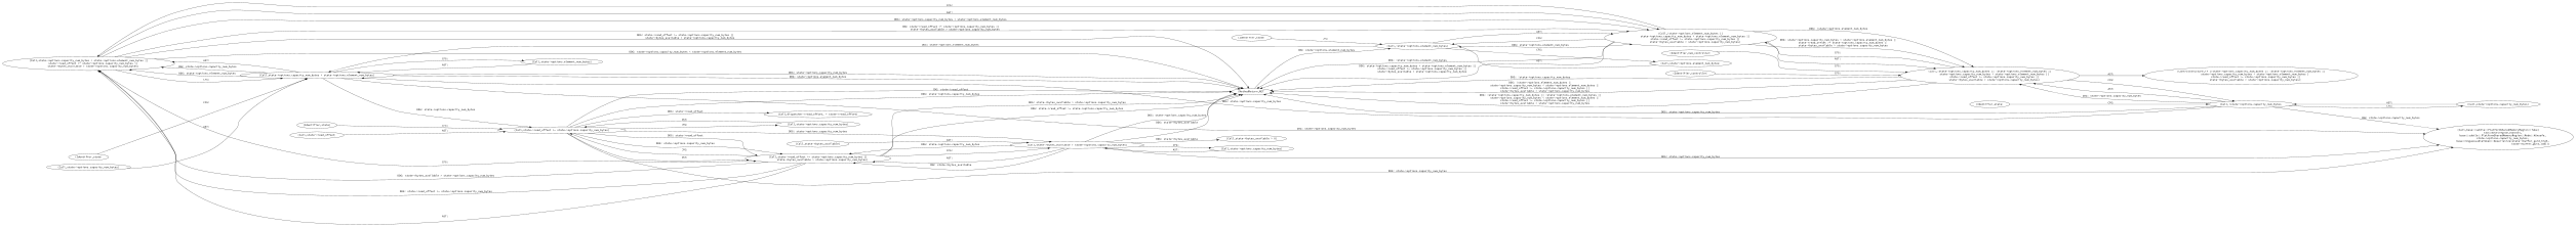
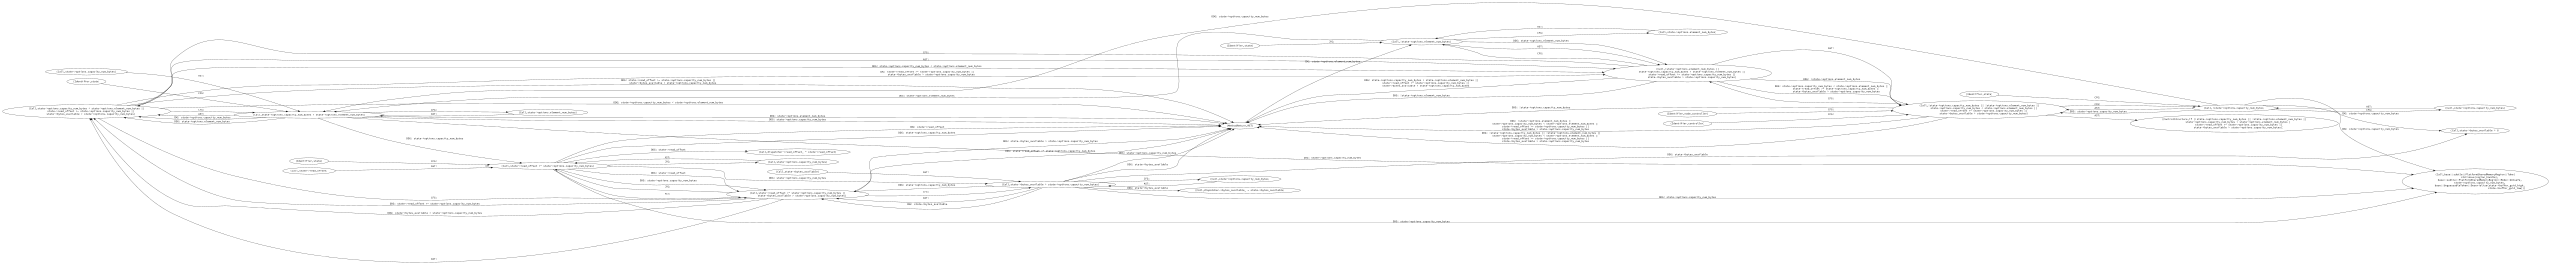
  digraph {
    fontname="Source Code Pro"
    rankdir=LR
    node [fontname="Source Code Pro"]
    edge [fontname="Source Code Pro"]
    n1 [label="(Call,state->options.capacity_num_bytes < state->options.element_num_bytes ||\n      state->read_offset >= state->options.capacity_num_bytes ||\n      state->bytes_available > state->options.capacity_num_bytes)"]
    n2 [label="(Call,state->options.capacity_num_bytes < state->options.element_num_bytes)"]
    n3 [label="(Call,state->read_offset >= state->options.capacity_num_bytes ||\n      state->bytes_available > state->options.capacity_num_bytes)"]
    n4 [label="(Call,!state->options.element_num_bytes ||\n      state->options.capacity_num_bytes < state->options.element_num_bytes ||\n      state->read_offset >= state->options.capacity_num_bytes ||\n      state->bytes_available > state->options.capacity_num_bytes)"]
    n5 [label="(MethodReturn,RET)"]
    n6 [label="(Call,state->read_offset >= state->options.capacity_num_bytes)"]
    n7 [label="(Call,state->options.element_num_bytes)"]
    n8 [label="(Call,base::subtle::PlatformSharedMemoryRegion::Take(\n      std::move(region_handle),\n      base::subtle::PlatformSharedMemoryRegion::Mode::kUnsafe,\n      state->options.capacity_num_bytes,\n      base::UnguessableToken::Deserialize(state->buffer_guid_high,\n                                          state->buffer_guid_low)))"]
    n9 [label="(Call,state->bytes_available > state->options.capacity_num_bytes)"]
    n10 [label="(Call,!state->options.capacity_num_bytes || !state->options.element_num_bytes ||\n      state->options.capacity_num_bytes < state->options.element_num_bytes ||\n      state->read_offset >= state->options.capacity_num_bytes ||\n      state->bytes_available > state->options.capacity_num_bytes)"]
    n11 [label="(Call,!state->options.element_num_bytes)"]
    n12 [label="(Call,state->options.capacity_num_bytes)"]
    n13 [label="(Call,dispatcher->read_offset_ = state->read_offset)"]
    n14 [label="(Call,!state->options.capacity_num_bytes)"]
    n15 [label="(Call,state->options.capacity_num_bytes)"]
    n16 [label="(ControlStructure,if (!state->options.capacity_num_bytes || !state->options.element_num_bytes ||\n      state->options.capacity_num_bytes < state->options.element_num_bytes ||\n      state->read_offset >= state->options.capacity_num_bytes ||\n      state->bytes_available > state->options.capacity_num_bytes))"]
    n17 [label="(Call,state->options.element_num_bytes)"]
    n18 [label="(Call,state->options.capacity_num_bytes)"]
    n19 [label="(Call,state->bytes_available > 0)"]
+   n20 [label="(Call,dispatcher->bytes_available_ = state->bytes_available)"]
    n21 [label="(Identifier,state)"]
    n22 [label="(Call,state->read_offset)"]
-   n23 [label="(Identifier,num_controller)"]
+   n23 [label="(Identifier,node_controller)"]
    n24 [label="(Call,state->options.capacity_num_bytes)"]
    n25 [label="(Identifier,controller)"]
    n26 [label="(Identifier,state)"]
    n27 [label="(Call,state->bytes_available)"]
    n28 [label="(Identifier,state)"]
    n29 [label="(Identifier,state)"]
    n1 -> n2 [label="CFG: "]
    n1 -> n3 [label="CFG: "]
    n1 -> n4 [label="AST: "]
    n1 -> n4 [label="DDG: state->options.capacity_num_bytes < state->options.element_num_bytes"]
    n1 -> n4 [label="DDG: state->read_offset >= state->options.capacity_num_bytes ||\n      state->bytes_available > state->options.capacity_num_bytes"]
    n1 -> n5 [label="DDG: state->read_offset >= state->options.capacity_num_bytes ||\n      state->bytes_available > state->options.capacity_num_bytes"]
    n1 -> n5 [label="DDG: state->options.capacity_num_bytes < state->options.element_num_bytes"]
    n2 -> n1 [label="AST: "]
    n2 -> n1 [label="DDG: state->options.capacity_num_bytes"]
    n2 -> n1 [label="DDG: state->options.element_num_bytes"]
    n2 -> n5 [label="DDG: state->options.element_num_bytes"]
    n2 -> n5 [label="DDG: state->options.capacity_num_bytes"]
    n2 -> n6 [label="DDG: state->options.capacity_num_bytes"]
    n2 -> n7 [label="CFG: "]
    n2 -> n8 [label="DDG: state->options.capacity_num_bytes"]
    n3 -> n1 [label="AST: "]
    n3 -> n1 [label="DDG: state->read_offset >= state->options.capacity_num_bytes"]
    n3 -> n1 [label="DDG: state->bytes_available > state->options.capacity_num_bytes"]
    n3 -> n5 [label="DDG: state->bytes_available > state->options.capacity_num_bytes"]
    n3 -> n5 [label="DDG: state->read_offset >= state->options.capacity_num_bytes"]
    n3 -> n6 [label="CFG: "]
    n3 -> n9 [label="CFG: "]
    n4 -> n1 [label="CFG: "]
    n4 -> n5 [label="DDG: !state->options.element_num_bytes"]
    n4 -> n5 [label="DDG: state->options.capacity_num_bytes < state->options.element_num_bytes ||\n      state->read_offset >= state->options.capacity_num_bytes ||\n      state->bytes_available > state->options.capacity_num_bytes"]
    n4 -> n10 [label="AST: "]
    n4 -> n10 [label="DDG: !state->options.element_num_bytes"]
    n4 -> n10 [label="DDG: state->options.capacity_num_bytes < state->options.element_num_bytes ||\n      state->read_offset >= state->options.capacity_num_bytes ||\n      state->bytes_available > state->options.capacity_num_bytes"]
    n4 -> n11 [label="CFG: "]
    n5 -> n11 [label="DDG: state->options.element_num_bytes"]
    n6 -> n3 [label="AST: "]
    n6 -> n3 [label="DDG: state->read_offset"]
    n6 -> n3 [label="DDG: state->options.capacity_num_bytes"]
    n6 -> n5 [label="DDG: state->read_offset"]
    n6 -> n5 [label="DDG: state->options.capacity_num_bytes"]
    n6 -> n8 [label="DDG: state->options.capacity_num_bytes"]
    n6 -> n9 [label="DDG: state->options.capacity_num_bytes"]
    n6 -> n12 [label="CFG: "]
    n6 -> n13 [label="DDG: state->read_offset"]
    n7 -> n2 [label="AST: "]
    n9 -> n3 [label="AST: "]
    n9 -> n3 [label="DDG: state->bytes_available"]
    n9 -> n3 [label="DDG: state->options.capacity_num_bytes"]
    n9 -> n5 [label="DDG: state->bytes_available"]
    n9 -> n5 [label="DDG: state->options.capacity_num_bytes"]
    n9 -> n8 [label="DDG: state->options.capacity_num_bytes"]
    n9 -> n18 [label="CFG: "]
    n9 -> n19 [label="DDG: state->bytes_available"]
+   n9 -> n20 [label="DDG: state->bytes_available"]
    n10 -> n4 [label="CFG: "]
    n10 -> n5 [label="DDG: !state->options.capacity_num_bytes"]
    n10 -> n5 [label="DDG: !state->options.element_num_bytes ||\n      state->options.capacity_num_bytes < state->options.element_num_bytes ||\n      state->read_offset >= state->options.capacity_num_bytes ||\n      state->bytes_available > state->options.capacity_num_bytes"]
    n10 -> n5 [label="DDG: !state->options.capacity_num_bytes || !state->options.element_num_bytes ||\n      state->options.capacity_num_bytes < state->options.element_num_bytes ||\n      state->read_offset >= state->options.capacity_num_bytes ||\n      state->bytes_available > state->options.capacity_num_bytes"]
    n10 -> n14 [label="CFG: "]
    n10 -> n16 [label="AST: "]
    n11 -> n2 [label="DDG: state->options.element_num_bytes"]
    n11 -> n4 [label="AST: "]
    n11 -> n4 [label="DDG: state->options.element_num_bytes"]
    n11 -> n17 [label="CFG: "]
    n12 -> n6 [label="AST: "]
    n14 -> n2 [label="DDG: state->options.capacity_num_bytes"]
-   n14 -> n5 [label="DDG: state->options.capacity_num_bytes"]
+   n14 -> n19 [label="DDG: state->options.capacity_num_bytes"]
    n14 -> n8 [label="DDG: state->options.capacity_num_bytes"]
    n14 -> n10 [label="AST: "]
    n14 -> n10 [label="DDG: state->options.capacity_num_bytes"]
    n14 -> n15 [label="CFG: "]
    n15 -> n14 [label="AST: "]
    n17 -> n11 [label="AST: "]
    n18 -> n9 [label="AST: "]
    n21 -> n14 [label="CFG: "]
    n22 -> n6 [label="AST: "]
    n23 -> n10 [label="CFG: "]
    n24 -> n2 [label="AST: "]
    n25 -> n10 [label="CFG: "]
    n26 -> n6 [label="CFG: "]
    n27 -> n9 [label="AST: "]
    n28 -> n11 [label="CFG: "]
    n29 -> n2 [label="CFG: "]
  }
